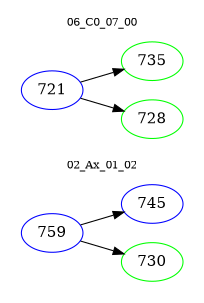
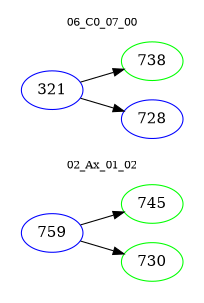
  digraph {
    rankdir=LR
    node [color=blue]
    edge [color=black]
    n1 [label=759]
    n2 [color=green label=730]
-   n3 [label=745]
-   n4 [label=721]
-   n5 [color=green label=728]
-   n6 [color=green label=735]
+   n3 [color=green label=745]
+   n4 [label=321]
+   n5 [label=728]
+   n6 [color=green label=738]
    subgraph cluster_1 {
      color=white
      fontsize=10
      label="02_Ax_01_02"
      n1
      n2
      n3
    }
    subgraph cluster_2 {
      color=white
      fontsize=10
      label="06_C0_07_00"
      n4
      n5
      n6
    }
    n1 -> n2
    n1 -> n3
    n4 -> n5
    n4 -> n6
  }
